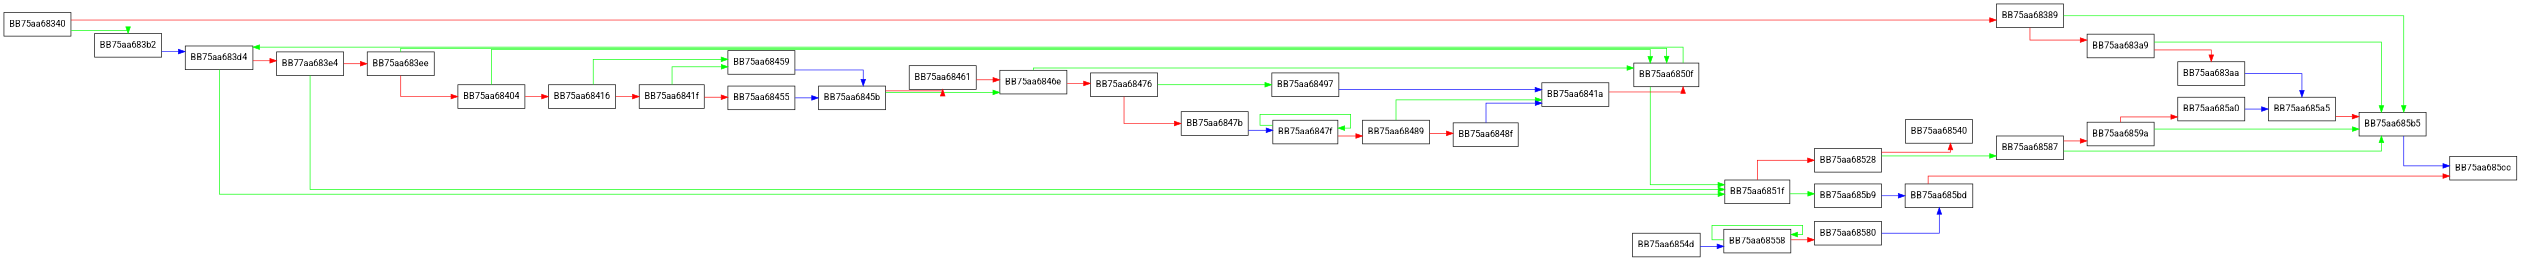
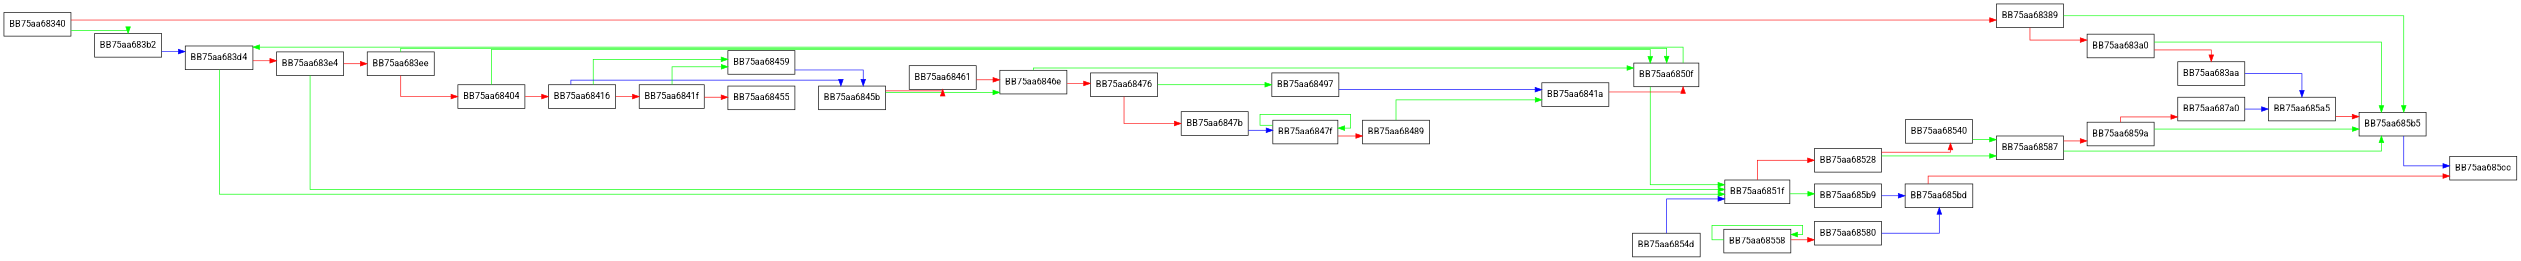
  digraph {
    fontname=Roboto
    rankdir=LR
    splines=ortho
    node [fontname=Roboto shape=box]
    edge [color=red fontname=Roboto]
    BB75aa68340
    BB75aa683b2
    BB75aa68389
    BB75aa683d4
    BB75aa685b5
-   BB75aa683a0 [label=BB75aa683a9]
+   BB75aa683a0
    BB75aa685b9
    BB75aa685bd
    BB75aa6851f
-   BB75aa683e4 [label=BB77aa683e4]
+   BB75aa683e4
    BB75aa685cc
    BB75aa683aa
    BB75aa685a5
    BB75aa68528
    BB75aa683ee
    BB75aa68587
    BB75aa68540
    BB75aa6850f
    BB75aa68404
    BB75aa68416
    BB75aa68459
    BB75aa6841f
    BB75aa6845b
    BB75aa68455
    BB75aa6846e
    BB75aa68461
    BB75aa68476
    BB75aa68497
    BB75aa6847b
    n30 [label=BB75aa6841a]
    BB75aa6847f
    BB75aa68489
-   BB75aa6848f
    BB75aa6859a
-   BB75aa685a0
+   BB75aa685a0 [label=BB75aa687a0]
    BB75aa68580
    BB75aa6854d
    BB75aa68558
    BB75aa68340 -> BB75aa683b2 [color=green]
    BB75aa68340 -> BB75aa68389
    BB75aa683b2 -> BB75aa683d4 [color=blue]
    BB75aa68389 -> BB75aa685b5 [color=green]
    BB75aa68389 -> BB75aa683a0
    BB75aa683d4 -> BB75aa6851f [color=green]
    BB75aa683d4 -> BB75aa683e4
    BB75aa685b5 -> BB75aa685cc [color=blue]
    BB75aa683a0 -> BB75aa685b5 [color=green]
    BB75aa683a0 -> BB75aa683aa
    BB75aa685b9 -> BB75aa685bd [color=blue]
    BB75aa685bd -> BB75aa685cc
    BB75aa6851f -> BB75aa685b9 [color=green]
    BB75aa6851f -> BB75aa68528
    BB75aa683e4 -> BB75aa6851f [color=green]
    BB75aa683e4 -> BB75aa683ee
    BB75aa683aa -> BB75aa685a5 [color=blue]
    BB75aa685a5 -> BB75aa685b5
    BB75aa68528 -> BB75aa68587 [color=green]
    BB75aa68528 -> BB75aa68540
    BB75aa683ee -> BB75aa6850f [color=green]
    BB75aa683ee -> BB75aa68404
    BB75aa68587 -> BB75aa685b5 [color=green]
    BB75aa68587 -> BB75aa6859a
+   BB75aa68540 -> BB75aa68587 [color=green]
    BB75aa6850f -> BB75aa683d4 [color=green]
    BB75aa6850f -> BB75aa6851f [color=green]
    BB75aa68404 -> BB75aa6850f [color=green]
    BB75aa68404 -> BB75aa68416
    BB75aa68416 -> BB75aa68459 [color=green]
    BB75aa68416 -> BB75aa6841f
    BB75aa68459 -> BB75aa6845b [color=blue]
    BB75aa6841f -> BB75aa68459 [color=green]
    BB75aa6841f -> BB75aa68455
    BB75aa6845b -> BB75aa6846e [color=green]
    BB75aa6845b -> BB75aa68461
-   BB75aa68455 -> BB75aa6845b [color=blue]
+   BB75aa68416 -> BB75aa6845b [color=blue]
    BB75aa6846e -> BB75aa6850f [color=green]
    BB75aa6846e -> BB75aa68476
    BB75aa68461 -> BB75aa6846e
    BB75aa68476 -> BB75aa68497 [color=green]
    BB75aa68476 -> BB75aa6847b
    BB75aa68497 -> n30 [color=blue]
    BB75aa6847b -> BB75aa6847f [color=blue]
    n30 -> BB75aa6850f
    BB75aa6847f -> BB75aa6847f [color=green]
    BB75aa6847f -> BB75aa68489
    BB75aa68489 -> n30 [color=green]
-   BB75aa68489 -> BB75aa6848f
-   BB75aa6848f -> n30 [color=blue]
    BB75aa6859a -> BB75aa685b5 [color=green]
    BB75aa6859a -> BB75aa685a0
    BB75aa685a0 -> BB75aa685a5 [color=blue]
    BB75aa68580 -> BB75aa685bd [color=blue]
-   BB75aa6854d -> BB75aa68558 [color=blue]
+   BB75aa6854d -> BB75aa6851f [color=blue]
    BB75aa68558 -> BB75aa68580
    BB75aa68558 -> BB75aa68558 [color=green]
  }
